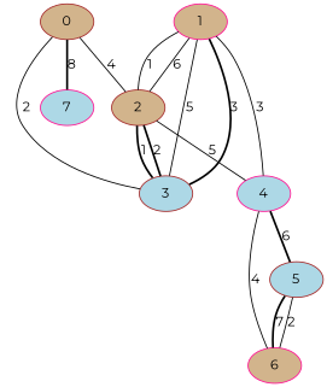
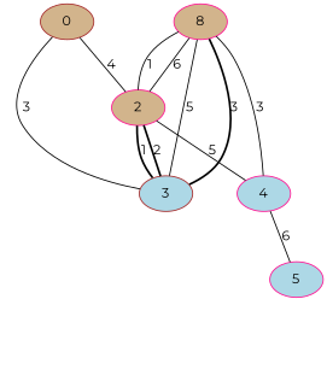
  graph {
    fontname=Montserrat
    node [color=deeppink fillcolor=tan fontname=Montserrat style=filled weight=1]
    edge [fontname=Montserrat style=solid]
    0 [color=brown]
-   2 [color=brown]
+   2
    3 [color=brown fillcolor=lightblue]
-   7 [fillcolor=lightblue weight=4]
-   1
+   1 [label=8]
    4 [fillcolor=lightblue]
-   5 [color=brown fillcolor=lightblue]
-   6
+   5 [fillcolor=lightblue]
    0 -- 2 [label=4]
-   0 -- 3 [label=2]
-   0 -- 7 [label=8 style=bold]
+   0 -- 3 [label=3]
    2 -- 3 [label=2 style=bold]
    2 -- 3 [label=1 style=bold]
    2 -- 4 [label=5]
    1 -- 2 [label=1]
    1 -- 2 [label=6]
    1 -- 3 [label=3 style=bold]
    1 -- 3 [label=5]
    1 -- 4 [label=3]
-   4 -- 5 [label=6 style=bold]
-   4 -- 6 [label=4]
-   5 -- 6 [label=2]
-   5 -- 6 [label=7 style=bold]
+   4 -- 5 [label=6]
  }
